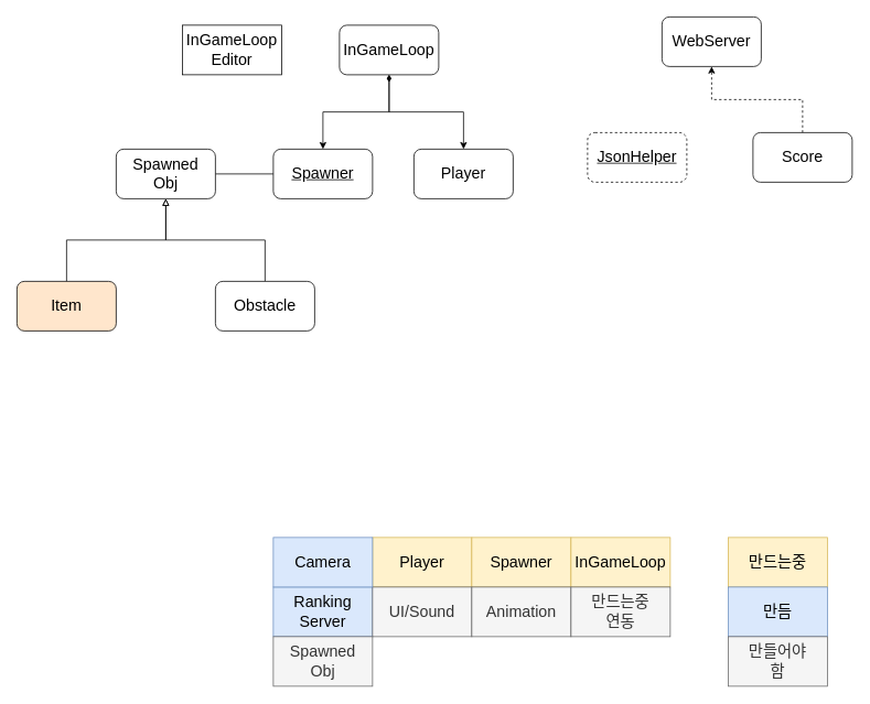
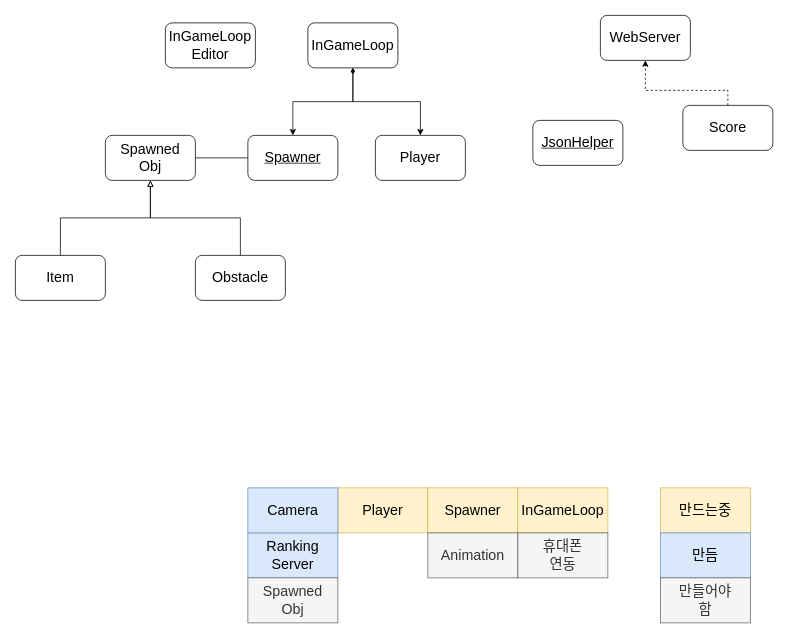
  <mxCell id="0" />
  <mxCell id="1" parent="0" />
  <mxCell id="2" value="InGameLoop" style="rounded=1;whiteSpace=wrap;html=1;fontSize=19;" parent="1" vertex="1"><mxGeometry x="410" y="30" width="120" height="60" as="geometry" /></mxCell>
  <mxCell id="3" style="edgeStyle=orthogonalEdgeStyle;rounded=0;orthogonalLoop=1;jettySize=auto;html=1;entryX=0.5;entryY=1;entryDx=0;entryDy=0;fontSize=19;endArrow=diamondThin;endFill=1;startArrow=classic;startFill=1;" parent="1" source="4" target="2" edge="1"><mxGeometry relative="1" as="geometry" /></mxCell>
  <mxCell id="4" value="&lt;u&gt;Spawner&lt;/u&gt;" style="rounded=1;whiteSpace=wrap;html=1;fontSize=19;" parent="1" vertex="1"><mxGeometry x="330" y="180" width="120" height="60" as="geometry" /></mxCell>
  <mxCell id="5" style="edgeStyle=orthogonalEdgeStyle;rounded=0;orthogonalLoop=1;jettySize=auto;html=1;entryX=0.5;entryY=1;entryDx=0;entryDy=0;fontSize=19;endArrow=diamondThin;endFill=1;startArrow=classic;startFill=1;" parent="1" source="6" target="2" edge="1"><mxGeometry relative="1" as="geometry" /></mxCell>
  <mxCell id="6" value="Player" style="rounded=1;whiteSpace=wrap;html=1;fontSize=19;" parent="1" vertex="1"><mxGeometry x="500" y="180" width="120" height="60" as="geometry" /></mxCell>
  <mxCell id="7" value="Player" style="rounded=0;whiteSpace=wrap;html=1;fontSize=19;fillColor=#fff2cc;strokeColor=#d6b656;" parent="1" vertex="1"><mxGeometry x="450" y="650" width="120" height="60" as="geometry" /></mxCell>
  <mxCell id="8" value="Spawner" style="rounded=0;whiteSpace=wrap;html=1;fontSize=19;fillColor=#fff2cc;strokeColor=#d6b656;" parent="1" vertex="1"><mxGeometry x="570" y="650" width="120" height="60" as="geometry" /></mxCell>
  <mxCell id="9" value="InGameLoop" style="rounded=0;whiteSpace=wrap;html=1;fontSize=19;fillColor=#fff2cc;strokeColor=#d6b656;" parent="1" vertex="1"><mxGeometry x="690" y="650" width="120" height="60" as="geometry" /></mxCell>
  <mxCell id="10" value="Ranking&lt;br&gt;Server" style="rounded=0;whiteSpace=wrap;html=1;fontSize=19;fillColor=#dae8fc;strokeColor=#6c8ebf;" parent="1" vertex="1"><mxGeometry x="330" y="710" width="120" height="60" as="geometry" /></mxCell>
- <mxCell id="11" value="UI/Sound" style="rounded=0;whiteSpace=wrap;html=1;fontSize=19;fillColor=#f5f5f5;strokeColor=#666666;fontColor=#333333;" parent="1" vertex="1"><mxGeometry x="450" y="710" width="120" height="60" as="geometry" /></mxCell>
  <mxCell id="12" value="Animation" style="rounded=0;whiteSpace=wrap;html=1;fontSize=19;fillColor=#f5f5f5;strokeColor=#666666;fontColor=#333333;" parent="1" vertex="1"><mxGeometry x="570" y="710" width="120" height="60" as="geometry" /></mxCell>
- <mxCell id="13" value="만드는중&lt;br&gt;연동" style="rounded=0;whiteSpace=wrap;html=1;fontSize=19;fillColor=#f5f5f5;strokeColor=#666666;fontColor=#333333;" parent="1" vertex="1"><mxGeometry x="690" y="710" width="120" height="60" as="geometry" /></mxCell>
+ <mxCell id="13" value="휴대폰&lt;br&gt;연동" style="rounded=0;whiteSpace=wrap;html=1;fontSize=19;fillColor=#f5f5f5;strokeColor=#666666;fontColor=#333333;" parent="1" vertex="1"><mxGeometry x="690" y="710" width="120" height="60" as="geometry" /></mxCell>
  <mxCell id="14" value="Camera" style="rounded=0;whiteSpace=wrap;html=1;fontSize=19;fillColor=#dae8fc;strokeColor=#6c8ebf;" parent="1" vertex="1"><mxGeometry x="330" y="650" width="120" height="60" as="geometry" /></mxCell>
  <mxCell id="15" value="만드는중" style="rounded=0;whiteSpace=wrap;html=1;fontSize=19;fillColor=#fff2cc;strokeColor=#d6b656;" parent="1" vertex="1"><mxGeometry x="880" y="650" width="120" height="60" as="geometry" /></mxCell>
  <mxCell id="16" value="만듬" style="rounded=0;whiteSpace=wrap;html=1;fontSize=19;fillColor=#dae8fc;strokeColor=#6c8ebf;" parent="1" vertex="1"><mxGeometry x="880" y="710" width="120" height="60" as="geometry" /></mxCell>
  <mxCell id="17" value="만들어야&lt;br&gt;함" style="rounded=0;whiteSpace=wrap;html=1;fontSize=19;fillColor=#f5f5f5;strokeColor=#666666;fontColor=#333333;" parent="1" vertex="1"><mxGeometry x="880" y="770" width="120" height="60" as="geometry" /></mxCell>
  <mxCell id="18" style="edgeStyle=orthogonalEdgeStyle;rounded=0;orthogonalLoop=1;jettySize=auto;html=1;startArrow=none;startFill=0;endArrow=none;endFill=0;fontSize=19;" parent="1" source="19" target="4" edge="1"><mxGeometry relative="1" as="geometry" /></mxCell>
  <mxCell id="19" value="&lt;span&gt;Spawned&lt;br&gt;Obj&lt;br&gt;&lt;/span&gt;" style="rounded=1;whiteSpace=wrap;html=1;fontSize=19;fontStyle=0" parent="1" vertex="1"><mxGeometry x="140" y="180" width="120" height="60" as="geometry" /></mxCell>
  <mxCell id="20" value="WebServer" style="rounded=1;whiteSpace=wrap;html=1;fontSize=19;" parent="1" vertex="1"><mxGeometry x="800" y="20" width="120" height="60" as="geometry" /></mxCell>
- <mxCell id="21" value="JsonHelper" style="rounded=1;whiteSpace=wrap;html=1;fontSize=19;fontStyle=4;dashed=1;" parent="1" vertex="1"><mxGeometry x="710" y="160" width="120" height="60" as="geometry" /></mxCell>
+ <mxCell id="21" value="JsonHelper" style="rounded=1;whiteSpace=wrap;html=1;fontSize=19;fontStyle=4" parent="1" vertex="1"><mxGeometry x="710" y="160" width="120" height="60" as="geometry" /></mxCell>
  <mxCell id="22" style="edgeStyle=orthogonalEdgeStyle;rounded=0;orthogonalLoop=1;jettySize=auto;html=1;dashed=1;" parent="1" source="23" edge="1"><mxGeometry relative="1" as="geometry"><mxPoint x="860" y="80" as="targetPoint" /><Array as="points"><mxPoint x="970" y="120" /><mxPoint x="860" y="120" /></Array></mxGeometry></mxCell>
- <mxCell id="23" value="Score" style="rounded=1;whiteSpace=wrap;html=1;fontSize=19;" parent="1" vertex="1"><mxGeometry x="910" y="160" width="120" height="60" as="geometry" /></mxCell>
- <mxCell id="24" value="InGameLoop&lt;br&gt;Editor" style="whiteSpace=wrap;html=1;fontSize=19;rounded=0;" parent="1" vertex="1"><mxGeometry x="220" y="30" width="120" height="60" as="geometry" /></mxCell>
+ <mxCell id="23" value="Score" style="rounded=1;whiteSpace=wrap;html=1;fontSize=19;" parent="1" vertex="1"><mxGeometry x="910" y="140" width="120" height="60" as="geometry" /></mxCell>
+ <mxCell id="24" value="InGameLoop&lt;br&gt;Editor" style="rounded=1;whiteSpace=wrap;html=1;fontSize=19;" parent="1" vertex="1"><mxGeometry x="220" y="30" width="120" height="60" as="geometry" /></mxCell>
  <mxCell id="25" value="Spawned&lt;br&gt;Obj" style="rounded=0;whiteSpace=wrap;html=1;fontSize=19;fillColor=#f5f5f5;strokeColor=#666666;fontColor=#333333;" parent="1" vertex="1"><mxGeometry x="330" y="770" width="120" height="60" as="geometry" /></mxCell>
  <mxCell id="26" style="edgeStyle=orthogonalEdgeStyle;rounded=0;orthogonalLoop=1;jettySize=auto;html=1;entryX=0.5;entryY=1;entryDx=0;entryDy=0;endArrow=block;endFill=0;" edge="1" parent="1" source="27" target="19"><mxGeometry relative="1" as="geometry" /></mxCell>
- <mxCell id="27" value="&lt;span&gt;Item&lt;br&gt;&lt;/span&gt;" style="rounded=1;whiteSpace=wrap;html=1;fontSize=19;fontStyle=0;fillColor=#ffe6cc;" vertex="1" parent="1"><mxGeometry x="20" y="340" width="120" height="60" as="geometry" /></mxCell>
+ <mxCell id="27" value="&lt;span&gt;Item&lt;br&gt;&lt;/span&gt;" style="rounded=1;whiteSpace=wrap;html=1;fontSize=19;fontStyle=0" vertex="1" parent="1"><mxGeometry x="20" y="340" width="120" height="60" as="geometry" /></mxCell>
  <mxCell id="28" style="edgeStyle=orthogonalEdgeStyle;rounded=0;orthogonalLoop=1;jettySize=auto;html=1;entryX=0.5;entryY=1;entryDx=0;entryDy=0;endArrow=block;endFill=0;" edge="1" parent="1" source="29" target="19"><mxGeometry relative="1" as="geometry" /></mxCell>
  <mxCell id="29" value="&lt;span&gt;Obstacle&lt;br&gt;&lt;/span&gt;" style="rounded=1;whiteSpace=wrap;html=1;fontSize=19;fontStyle=0" vertex="1" parent="1"><mxGeometry x="260" y="340" width="120" height="60" as="geometry" /></mxCell>
